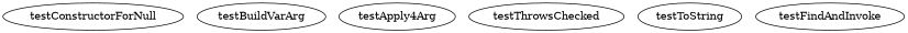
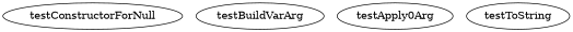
  digraph {
    testConstructorForNull
    testBuildVarArg
-   testApply0Arg [label=testApply4Arg]
-   testThrowsChecked
+   testApply0Arg
    testToString
-   testFindAndInvoke
  }
